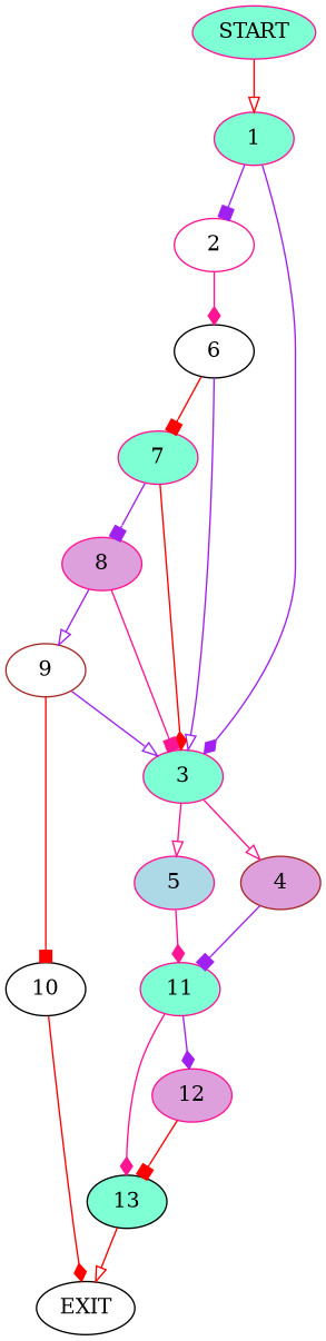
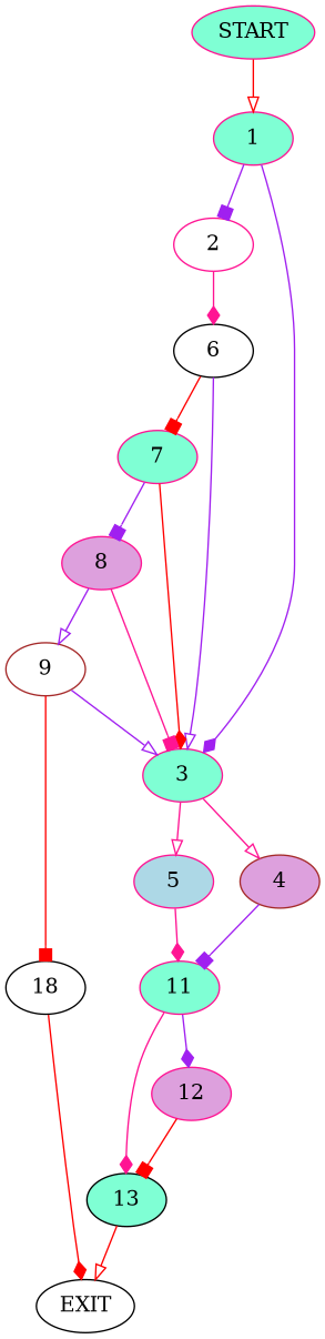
  digraph {
    node [color=deeppink fillcolor=aquamarine style=filled]
    edge [arrowhead=onormal color=purple]
    n1 [label=START]
    1
    2 [fillcolor=white]
    3
    n5 [color=black fillcolor=white label=EXIT]
    6 [color=black fillcolor=white]
    4 [color=brown fillcolor=plum]
    5 [fillcolor=lightblue]
    7
    11
    12 [fillcolor=plum]
    13 [color=black]
    8 [fillcolor=plum]
    9 [color=brown fillcolor=white]
-   10 [color=black fillcolor=white]
+   10 [color=black fillcolor=white label=18]
    n1 -> 1 [color=red]
    1 -> 2 [arrowhead=box]
    1 -> 3 [arrowhead=diamond]
    2 -> 6 [arrowhead=diamond color=deeppink]
    3 -> 4 [color=deeppink]
    3 -> 5 [color=deeppink]
    6 -> 3
    6 -> 7 [arrowhead=box color=red]
    4 -> 11 [arrowhead=box]
    5 -> 11 [arrowhead=diamond color=deeppink]
    7 -> 3 [arrowhead=diamond color=red]
    7 -> 8 [arrowhead=box]
    11 -> 12 [arrowhead=diamond]
    11 -> 13 [arrowhead=diamond color=deeppink]
    12 -> 13 [arrowhead=box color=red]
    13 -> n5 [color=red]
    8 -> 3 [arrowhead=box color=deeppink]
    8 -> 9
    9 -> 3
    9 -> 10 [arrowhead=box color=red]
    10 -> n5 [arrowhead=diamond color=red]
  }
